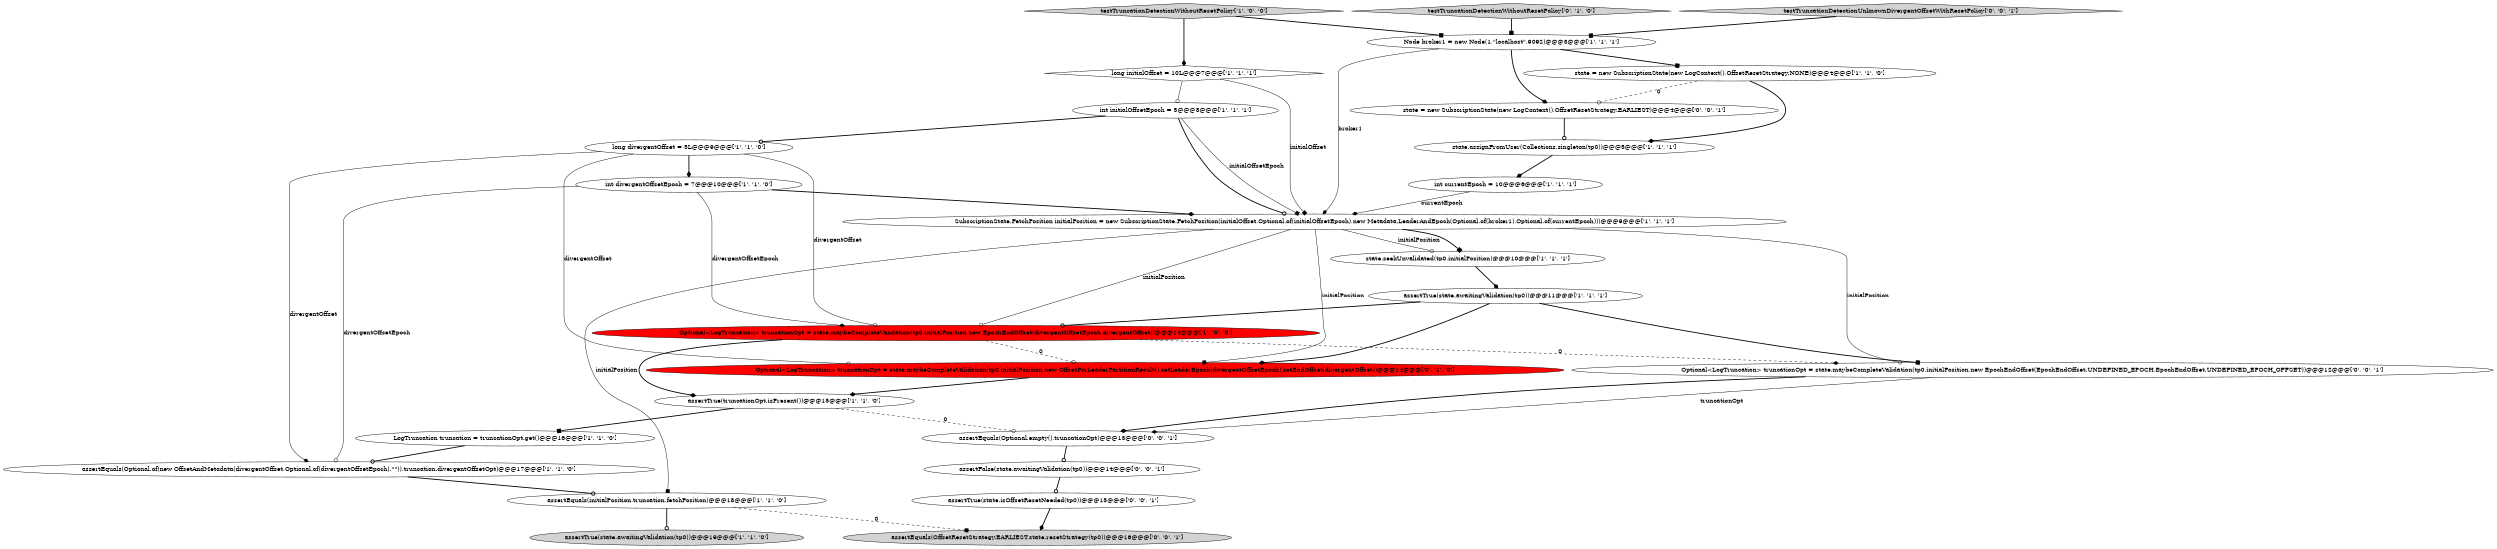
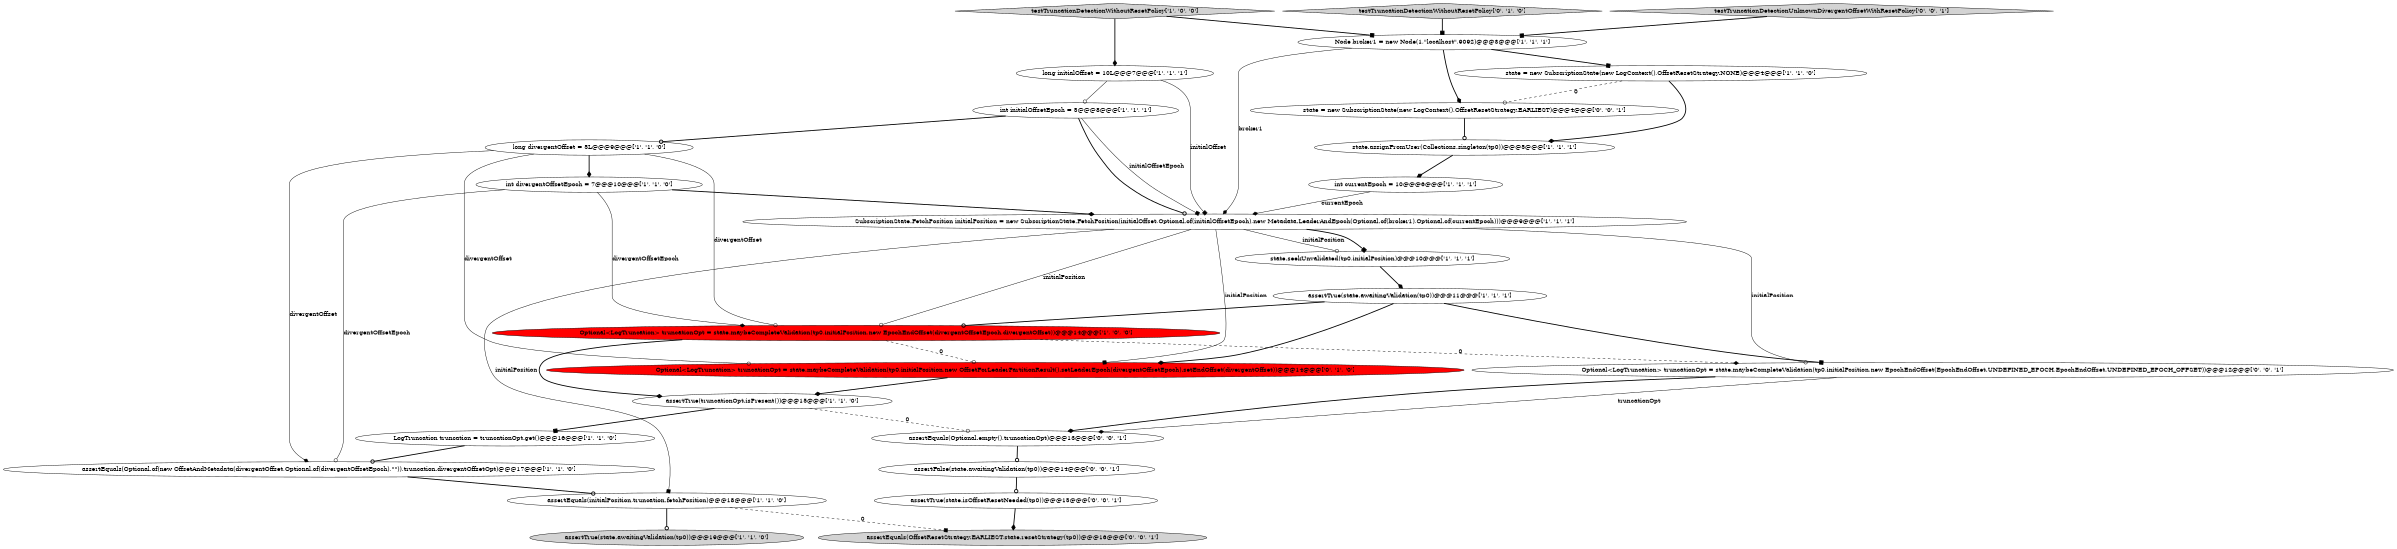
  digraph {
    node [fillcolor=white shape=ellipse style=filled]
    edge [arrowhead=odot style=bold]
    n1 [fillcolor=lightgray label="assertEquals(OffsetResetStrategy.EARLIEST,state.resetStrategy(tp0))@@@16@@@['0', '0', '1']"]
    n2 [label="assertTrue(state.awaitingValidation(tp0))@@@11@@@['1', '1', '1']"]
    n3 [label="Optional<LogTruncation> truncationOpt = state.maybeCompleteValidation(tp0,initialPosition,new EpochEndOffset(EpochEndOffset.UNDEFINED_EPOCH,EpochEndOffset.UNDEFINED_EPOCH_OFFSET))@@@12@@@['0', '0', '1']"]
    n4 [fillcolor=red label="Optional<LogTruncation> truncationOpt = state.maybeCompleteValidation(tp0,initialPosition,new EpochEndOffset(divergentOffsetEpoch,divergentOffset))@@@14@@@['1', '0', '0']"]
    n5 [fillcolor=red label="Optional<LogTruncation> truncationOpt = state.maybeCompleteValidation(tp0,initialPosition,new OffsetForLeaderPartitionResult().setLeaderEpoch(divergentOffsetEpoch).setEndOffset(divergentOffset))@@@14@@@['0', '1', '0']"]
    n6 [label="assertEquals(Optional.empty(),truncationOpt)@@@13@@@['0', '0', '1']"]
    n7 [label="assertTrue(truncationOpt.isPresent())@@@15@@@['1', '1', '0']"]
    n8 [label="int divergentOffsetEpoch = 7@@@10@@@['1', '1', '0']"]
    n9 [label="assertEquals(Optional.of(new OffsetAndMetadata(divergentOffset,Optional.of(divergentOffsetEpoch),\"\")),truncation.divergentOffsetOpt)@@@17@@@['1', '1', '0']"]
    n10 [label="SubscriptionState.FetchPosition initialPosition = new SubscriptionState.FetchPosition(initialOffset,Optional.of(initialOffsetEpoch),new Metadata.LeaderAndEpoch(Optional.of(broker1),Optional.of(currentEpoch)))@@@9@@@['1', '1', '1']"]
    n11 [label="assertEquals(initialPosition,truncation.fetchPosition)@@@18@@@['1', '1', '0']"]
    n12 [label="state.seekUnvalidated(tp0,initialPosition)@@@10@@@['1', '1', '1']"]
    n13 [fillcolor=lightgray label="assertTrue(state.awaitingValidation(tp0))@@@19@@@['1', '1', '0']"]
    n14 [fillcolor=lightgray label="testTruncationDetectionWithoutResetPolicy['1', '0', '0']" shape=diamond]
    n15 [label="Node broker1 = new Node(1,\"localhost\",9092)@@@3@@@['1', '1', '1']"]
-   n16 [label="long initialOffset = 10L@@@7@@@['1', '1', '1']" shape=diamond]
+   n16 [label="long initialOffset = 10L@@@7@@@['1', '1', '1']"]
    n17 [label="state = new SubscriptionState(new LogContext(),OffsetResetStrategy.EARLIEST)@@@4@@@['0', '0', '1']"]
    n18 [label="state = new SubscriptionState(new LogContext(),OffsetResetStrategy.NONE)@@@4@@@['1', '1', '0']"]
    n19 [label="state.assignFromUser(Collections.singleton(tp0))@@@5@@@['1', '1', '1']"]
    n20 [label="int currentEpoch = 10@@@6@@@['1', '1', '1']"]
    n21 [fillcolor=lightgray label="testTruncationDetectionWithoutResetPolicy['0', '1', '0']" shape=diamond]
    n22 [label="assertFalse(state.awaitingValidation(tp0))@@@14@@@['0', '0', '1']"]
    n23 [label="LogTruncation truncation = truncationOpt.get()@@@16@@@['1', '1', '0']"]
    n24 [label="assertTrue(state.isOffsetResetNeeded(tp0))@@@15@@@['0', '0', '1']"]
    n25 [label="int initialOffsetEpoch = 5@@@8@@@['1', '1', '1']"]
    n26 [label="long divergentOffset = 5L@@@9@@@['1', '1', '0']"]
    n27 [fillcolor=lightgray label="testTruncationDetectionUnknownDivergentOffsetWithResetPolicy['0', '0', '1']" shape=diamond]
    n2 -> n3 [arrowhead=box]
    n2 -> n4
    n2 -> n5 [arrowhead=diamond]
    n3 -> n6 [arrowhead=diamond label=truncationOpt style=solid]
    n3 -> n6 [arrowhead=diamond]
    n4 -> n3 [arrowhead=diamond label=0 style=dashed]
    n4 -> n5 [label=0 style=dashed]
    n4 -> n7 [arrowhead=diamond]
    n5 -> n7 [arrowhead=diamond]
    n6 -> n22
    n7 -> n6 [label=0 style=dashed]
    n7 -> n23 [arrowhead=box]
    n8 -> n4 [arrowhead=diamond label=divergentOffsetEpoch style=solid]
    n8 -> n9 [label=divergentOffsetEpoch style=solid]
    n8 -> n10 [arrowhead=diamond]
    n9 -> n11
    n10 -> n3 [label=initialPosition style=solid]
    n10 -> n4 [label=initialPosition style=solid]
    n10 -> n5 [arrowhead=box label=initialPosition style=solid]
    n10 -> n11 [arrowhead=box label=initialPosition style=solid]
    n10 -> n12 [label=initialPosition style=solid]
    n10 -> n12 [arrowhead=box]
    n11 -> n1 [arrowhead=box label=0 style=dashed]
    n11 -> n13
    n12 -> n2 [arrowhead=diamond]
    n14 -> n15 [arrowhead=box]
    n14 -> n16 [arrowhead=diamond]
    n15 -> n10 [arrowhead=diamond label=broker1 style=solid]
    n15 -> n17 [arrowhead=diamond]
    n15 -> n18 [arrowhead=box]
    n16 -> n10 [arrowhead=box label=initialOffset style=solid]
    n16 -> n25 [style=solid]
    n17 -> n19
    n18 -> n17 [label=0 style=dashed]
    n18 -> n19 [arrowhead=diamond]
    n19 -> n20 [arrowhead=diamond]
    n20 -> n10 [arrowhead=diamond label=currentEpoch style=solid]
    n21 -> n15 [arrowhead=box]
    n22 -> n24
    n23 -> n9
    n24 -> n1 [arrowhead=diamond]
    n25 -> n10 [arrowhead=box label=initialOffsetEpoch style=solid]
    n25 -> n10
    n25 -> n26
    n26 -> n4 [label=divergentOffset style=solid]
    n26 -> n5 [label=divergentOffset style=solid]
    n26 -> n8 [arrowhead=diamond]
    n26 -> n9 [arrowhead=diamond label=divergentOffset style=solid]
    n27 -> n15 [arrowhead=box]
  }
